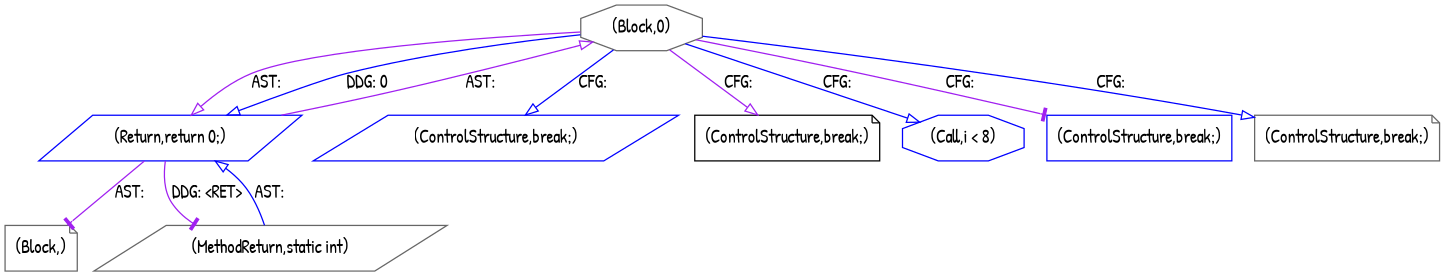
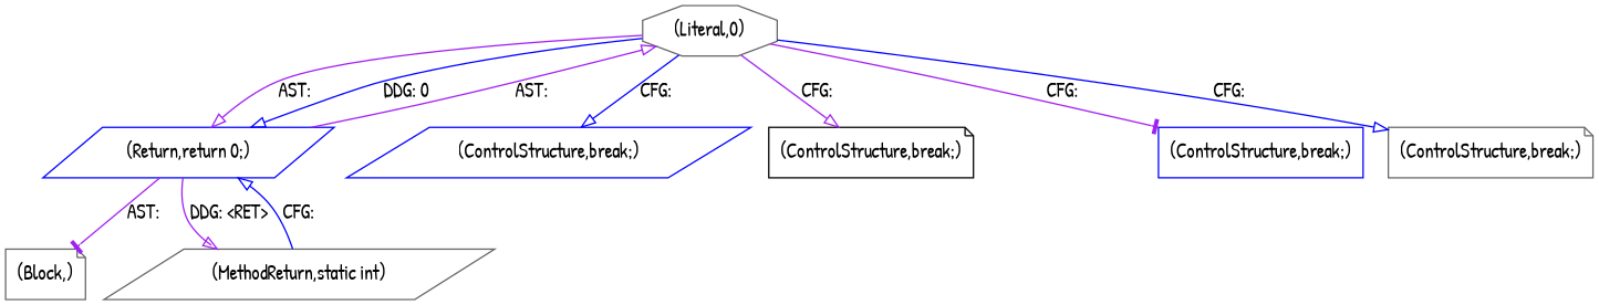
  digraph {
    fontname="Patrick Hand"
    node [color=gray40 fontname="Patrick Hand" shape=parallelogram]
    edge [arrowhead=onormal color=purple fontname="Patrick Hand"]
-   n1 [label="(Block,0)" shape=octagon]
+   n1 [label="(Literal,0)" shape=octagon]
    n2 [color=blue label="(Return,return 0;)"]
    n3 [color=blue label="(ControlStructure,break;)"]
    n4 [color=black label="(ControlStructure,break;)" shape=note]
-   n5 [color=blue label="(Call,i < 8)" shape=octagon]
    n6 [color=blue label="(ControlStructure,break;)" shape=box]
    n7 [label="(ControlStructure,break;)" shape=note]
    n8 [label="(Block,)" shape=note]
    n9 [label="(MethodReturn,static int)"]
    n1 -> n2 [label="AST: "]
    n1 -> n2 [color=blue label="DDG: 0"]
    n1 -> n3 [color=blue label="CFG: "]
    n1 -> n4 [label="CFG: "]
-   n1 -> n5 [color=blue label="CFG: "]
    n1 -> n6 [arrowhead=tee label="CFG: "]
    n1 -> n7 [color=blue label="CFG: "]
    n2 -> n1 [label="AST: "]
    n2 -> n8 [arrowhead=tee label="AST: "]
-   n2 -> n9 [arrowhead=tee label="DDG: <RET>"]
-   n9 -> n2 [color=blue label="AST: "]
+   n2 -> n9 [label="DDG: <RET>"]
+   n9 -> n2 [color=blue label="CFG: "]
  }
